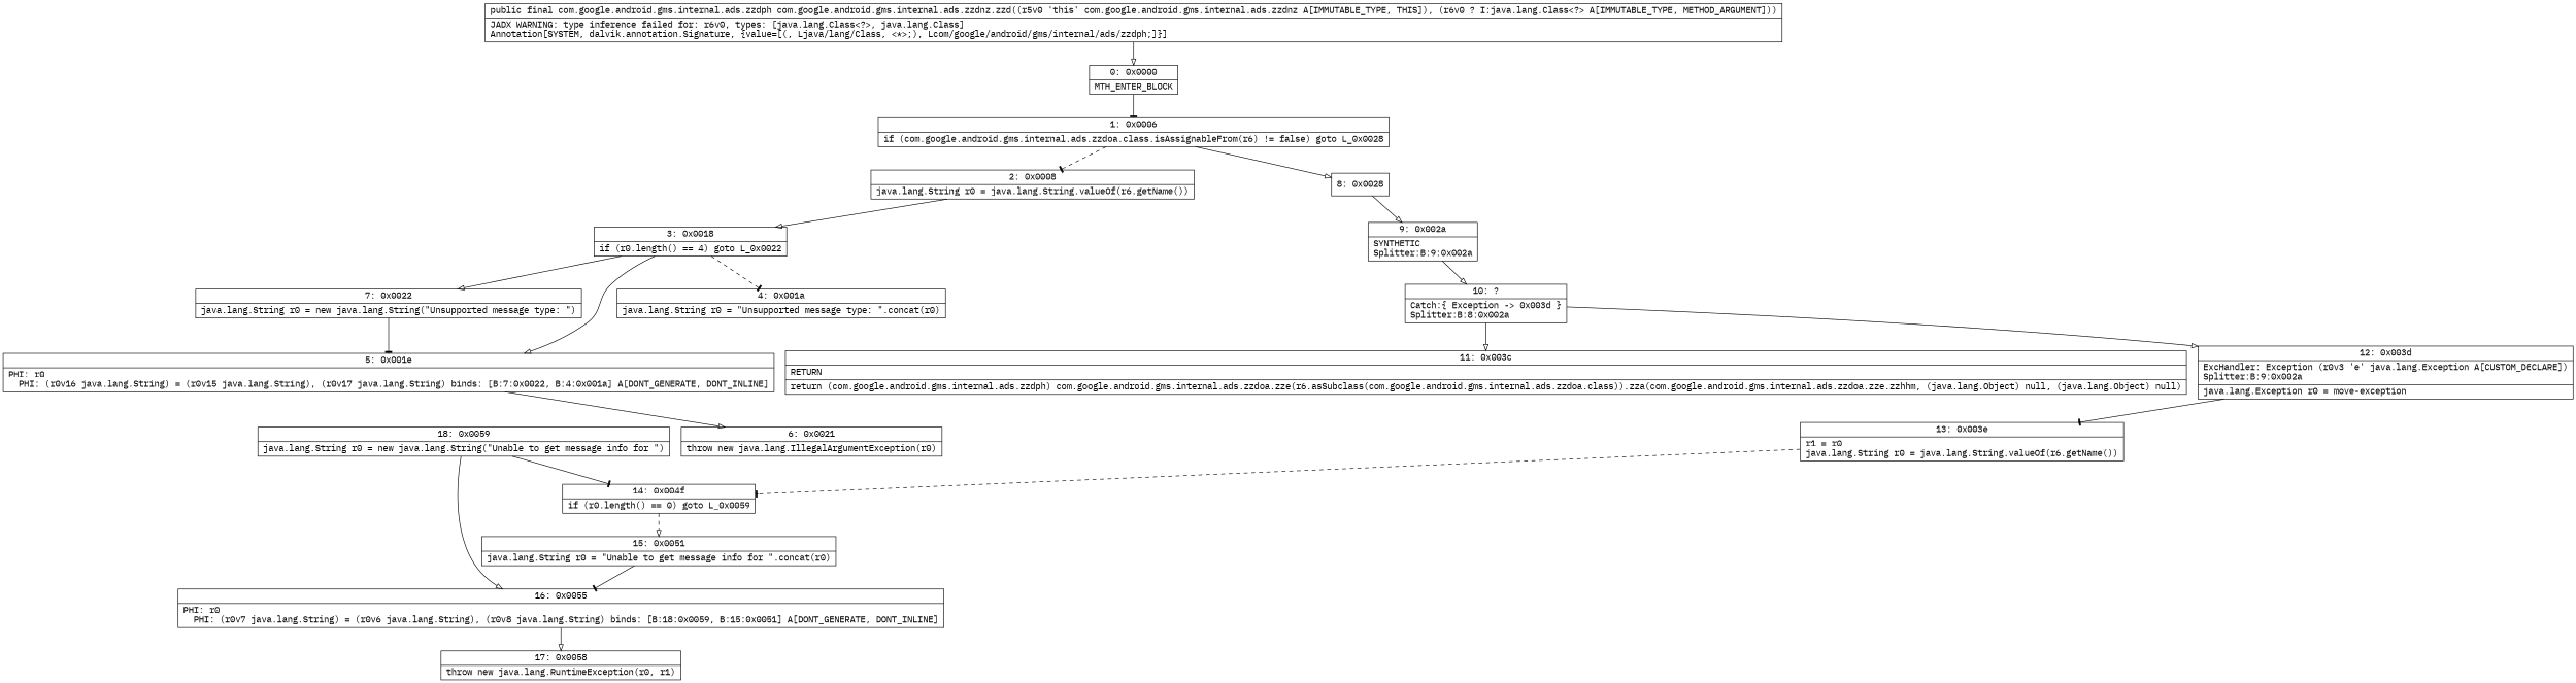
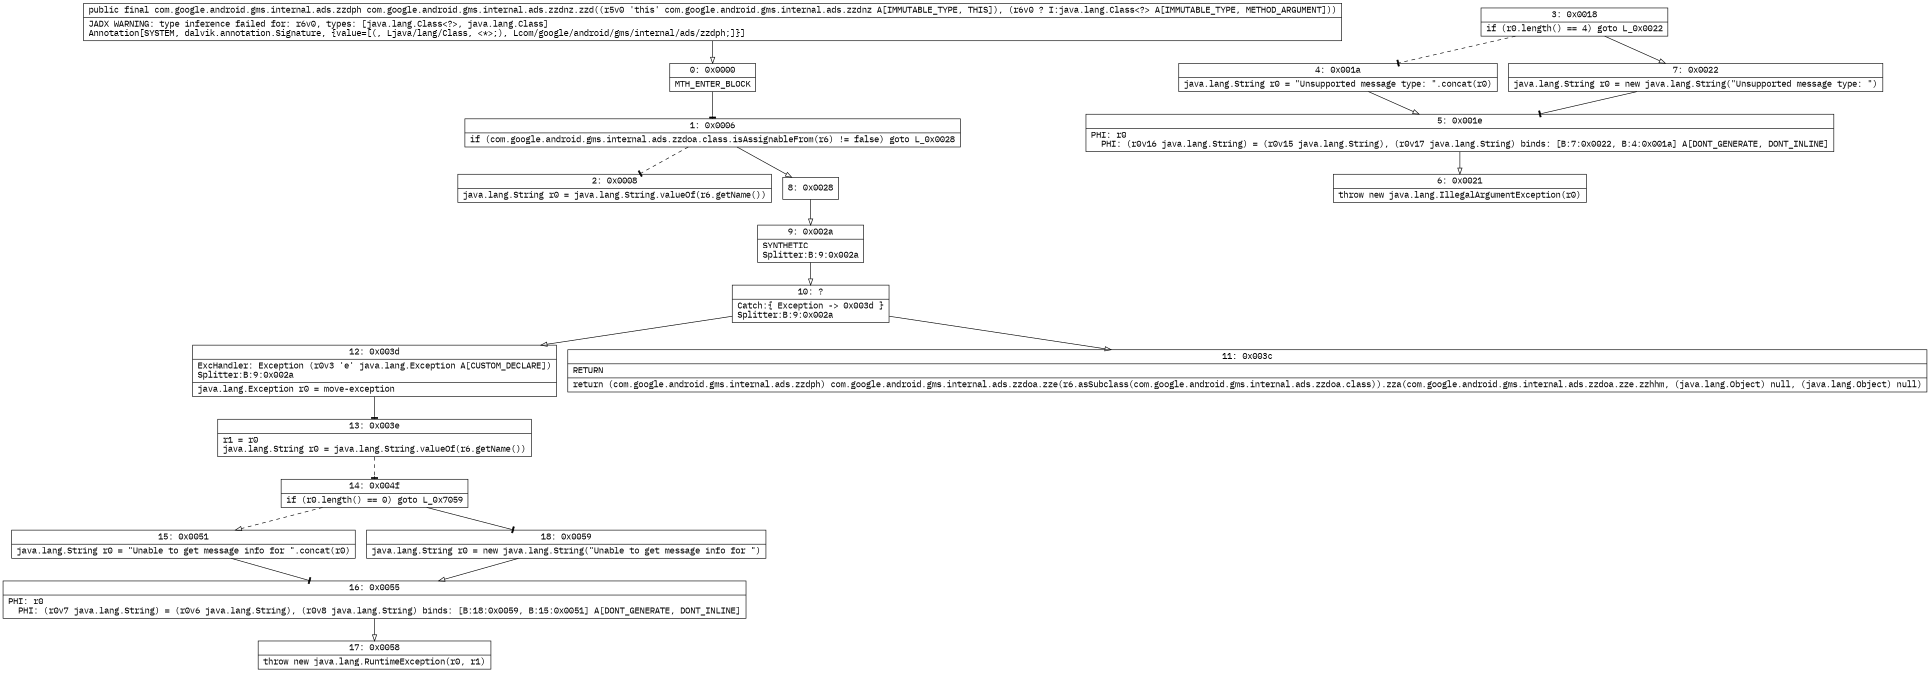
  digraph {
    fontname="IBM Plex Mono"
    node [fontname="IBM Plex Mono" shape=record]
    edge [arrowhead=onormal fontname="IBM Plex Mono"]
    n1 [label="{0\:\ 0x0000|MTH_ENTER_BLOCK\l}"]
    n2 [label="{1\:\ 0x0006|if (com.google.android.gms.internal.ads.zzdoa.class.isAssignableFrom(r6) != false) goto L_0x0028\l}"]
    n3 [label="{2\:\ 0x0008|java.lang.String r0 = java.lang.String.valueOf(r6.getName())\l}"]
    n4 [label="{8\:\ 0x0028}"]
    n5 [label="{3\:\ 0x0018|if (r0.length() == 4) goto L_0x0022\l}"]
    n6 [label="{9\:\ 0x002a|SYNTHETIC\lSplitter:B:9:0x002a\l}"]
    n7 [label="{4\:\ 0x001a|java.lang.String r0 = \"Unsupported message type: \".concat(r0)\l}"]
    n8 [label="{7\:\ 0x0022|java.lang.String r0 = new java.lang.String(\"Unsupported message type: \")\l}"]
    n9 [label="{5\:\ 0x001e|PHI: r0 \l  PHI: (r0v16 java.lang.String) = (r0v15 java.lang.String), (r0v17 java.lang.String) binds: [B:7:0x0022, B:4:0x001a] A[DONT_GENERATE, DONT_INLINE]\l}"]
    n10 [label="{6\:\ 0x0021|throw new java.lang.IllegalArgumentException(r0)\l}"]
-   n11 [label="{10\:\ ?|Catch:\{ Exception \-\> 0x003d \}\lSplitter:B:8:0x002a\l}"]
+   n11 [label="{10\:\ ?|Catch:\{ Exception \-\> 0x003d \}\lSplitter:B:9:0x002a\l}"]
    n12 [label="{12\:\ 0x003d|ExcHandler: Exception (r0v3 'e' java.lang.Exception A[CUSTOM_DECLARE])\lSplitter:B:9:0x002a\l|java.lang.Exception r0 = move\-exception\l}"]
    n13 [label="{11\:\ 0x003c|RETURN\l|return (com.google.android.gms.internal.ads.zzdph) com.google.android.gms.internal.ads.zzdoa.zze(r6.asSubclass(com.google.android.gms.internal.ads.zzdoa.class)).zza(com.google.android.gms.internal.ads.zzdoa.zze.zzhhm, (java.lang.Object) null, (java.lang.Object) null)\l}"]
    n14 [label="{13\:\ 0x003e|r1 = r0\ljava.lang.String r0 = java.lang.String.valueOf(r6.getName())\l}"]
-   n15 [label="{14\:\ 0x004f|if (r0.length() == 0) goto L_0x0059\l}"]
+   n15 [label="{14\:\ 0x004f|if (r0.length() == 0) goto L_0x7059\l}"]
    n16 [label="{15\:\ 0x0051|java.lang.String r0 = \"Unable to get message info for \".concat(r0)\l}"]
    n17 [label="{18\:\ 0x0059|java.lang.String r0 = new java.lang.String(\"Unable to get message info for \")\l}"]
    n18 [label="{16\:\ 0x0055|PHI: r0 \l  PHI: (r0v7 java.lang.String) = (r0v6 java.lang.String), (r0v8 java.lang.String) binds: [B:18:0x0059, B:15:0x0051] A[DONT_GENERATE, DONT_INLINE]\l}"]
    n19 [label="{17\:\ 0x0058|throw new java.lang.RuntimeException(r0, r1)\l}"]
    n20 [label="{public final com.google.android.gms.internal.ads.zzdph com.google.android.gms.internal.ads.zzdnz.zzd((r5v0 'this' com.google.android.gms.internal.ads.zzdnz A[IMMUTABLE_TYPE, THIS]), (r6v0 ? I:java.lang.Class\<?\> A[IMMUTABLE_TYPE, METHOD_ARGUMENT]))  | JADX WARNING: type inference failed for: r6v0, types: [java.lang.Class\<?\>, java.lang.Class]\lAnnotation[SYSTEM, dalvik.annotation.Signature, \{value=[(, Ljava\/lang\/Class, \<*\>;), Lcom\/google\/android\/gms\/internal\/ads\/zzdph;]\}]\l}"]
    n1 -> n2 [arrowhead=tee]
    n2 -> n3 [arrowhead=tee style=dashed]
    n2 -> n4
-   n3 -> n5
    n4 -> n6
    n5 -> n7 [arrowhead=tee style=dashed]
    n5 -> n8
    n6 -> n11
-   n5 -> n9
+   n7 -> n9
    n8 -> n9 [arrowhead=tee]
    n9 -> n10
    n11 -> n12
    n11 -> n13
    n12 -> n14 [arrowhead=tee]
    n14 -> n15 [arrowhead=tee style=dashed]
    n15 -> n16 [style=dashed]
-   n17 -> n15 [arrowhead=tee]
+   n15 -> n17 [arrowhead=tee]
    n16 -> n18 [arrowhead=tee]
    n17 -> n18
    n18 -> n19
    n20 -> n1
  }
